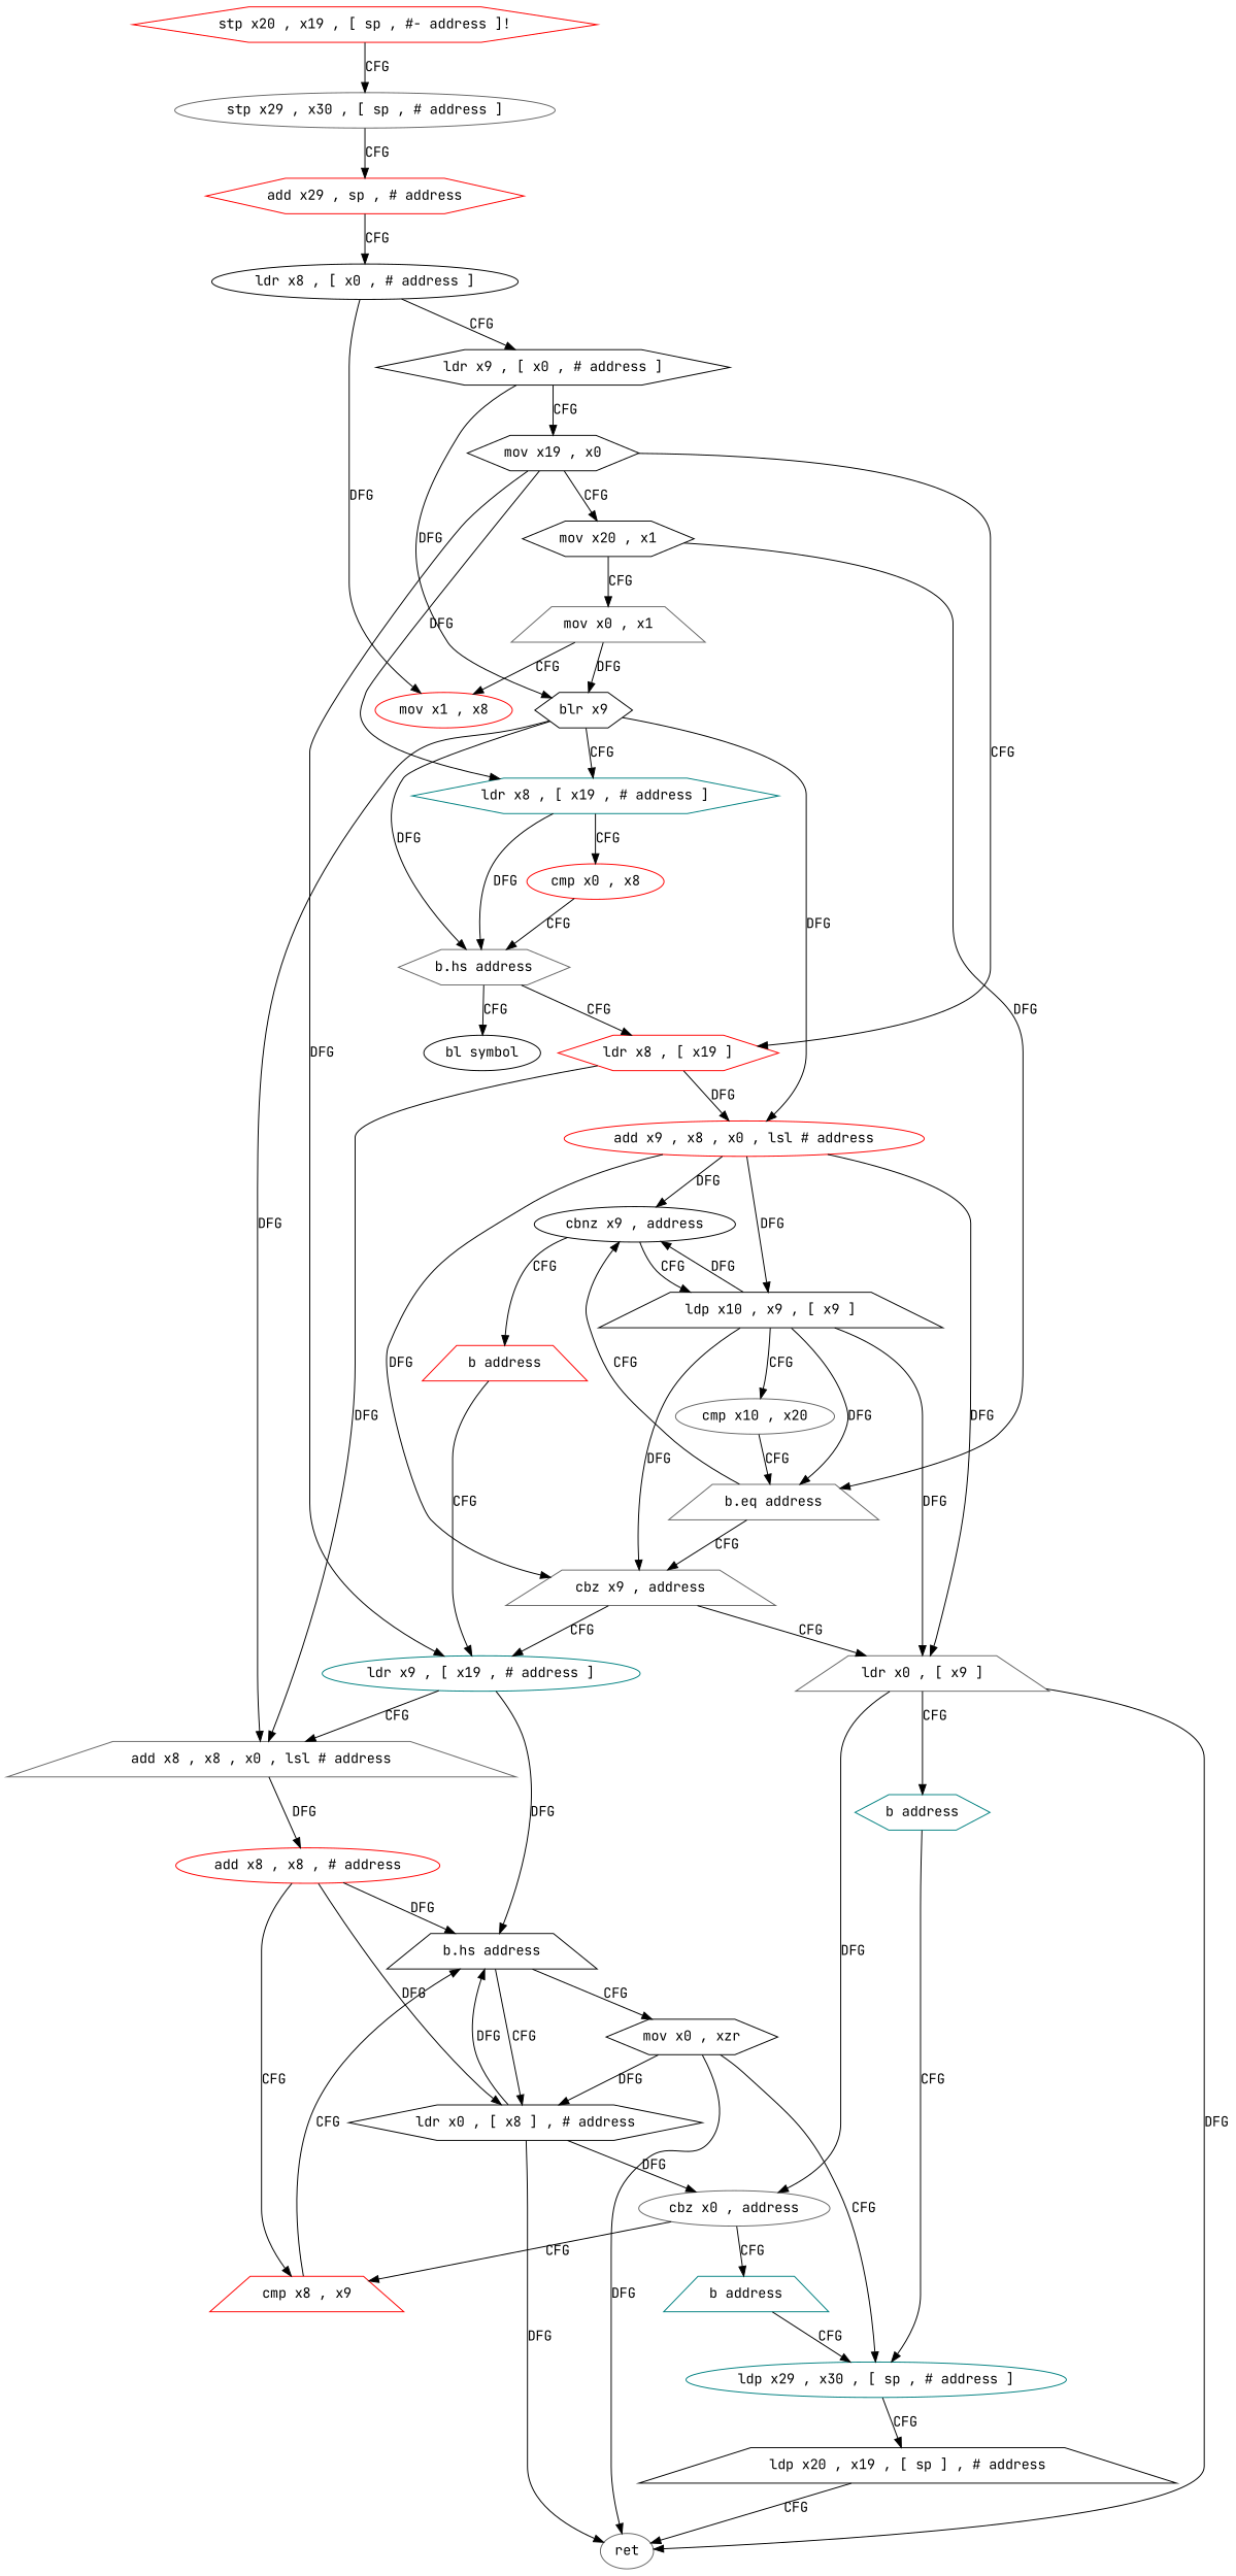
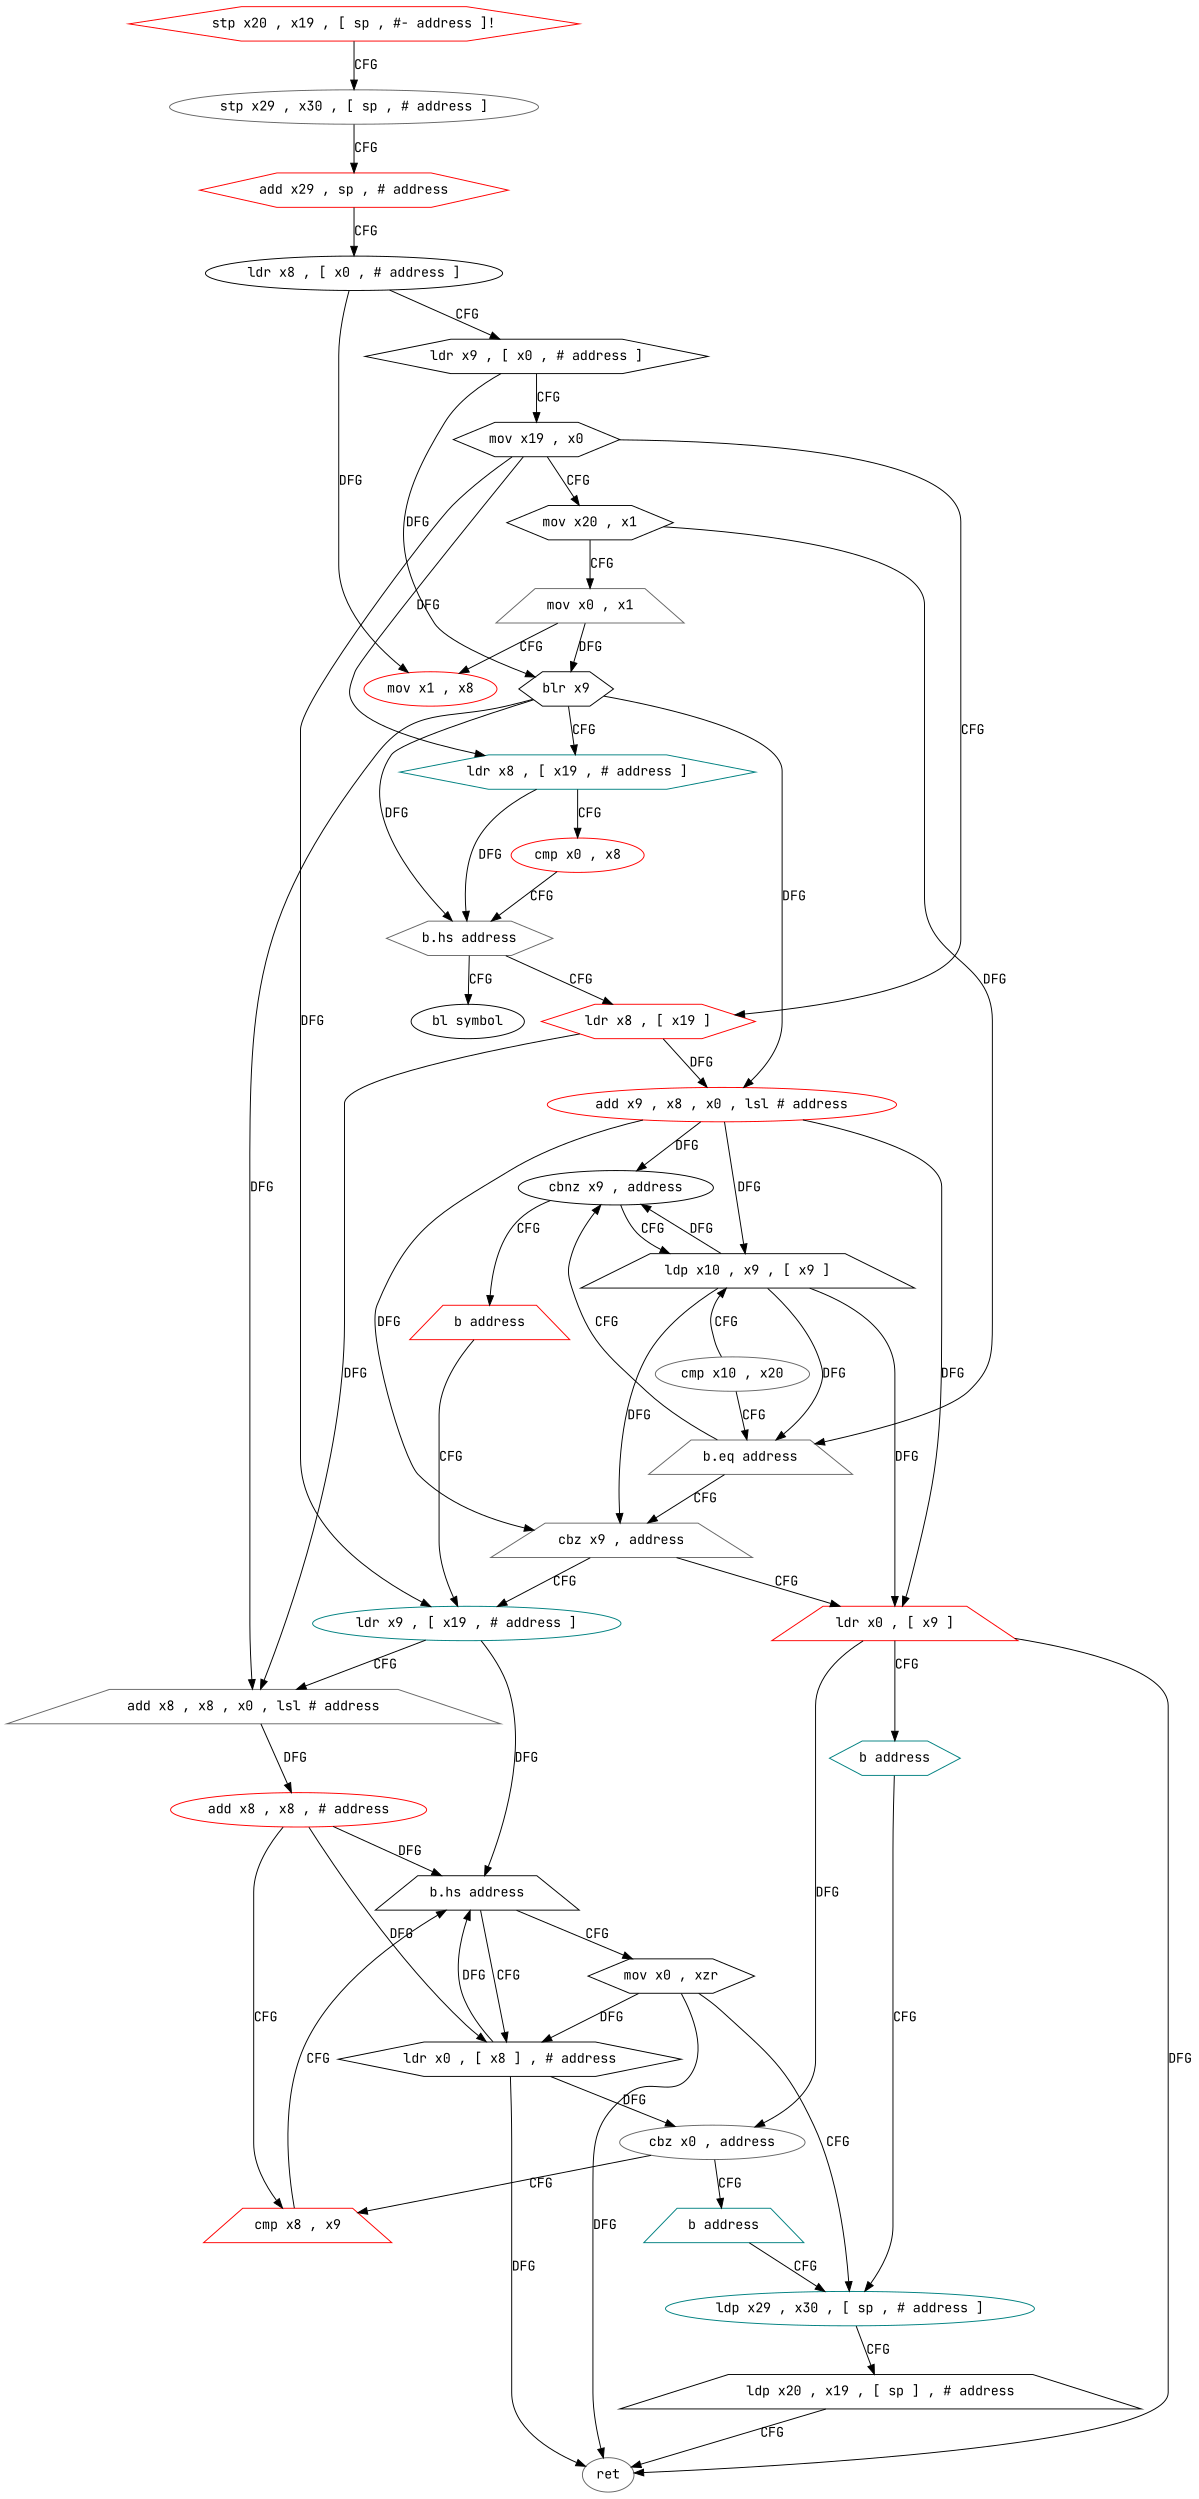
  digraph {
    fontname="JetBrains Mono"
    node [color=black fontname="JetBrains Mono" shape=ellipse]
    edge [fontname="JetBrains Mono"]
    n1 [color=red label="stp x20 , x19 , [ sp , #- address ]!" shape=hexagon]
    n2 [color=gray40 label="stp x29 , x30 , [ sp , # address ]"]
    n3 [color=red label="add x29 , sp , # address" shape=hexagon]
    n4 [label="ldr x8 , [ x0 , # address ]"]
    n5 [label="ldr x9 , [ x0 , # address ]" shape=hexagon]
    n6 [color=red label="mov x1 , x8"]
    n7 [label="mov x19 , x0" shape=hexagon]
    n8 [label="blr x9" shape=hexagon]
    n9 [label="mov x20 , x1" shape=hexagon]
    n10 [color=teal label="ldr x8 , [ x19 , # address ]" shape=hexagon]
    n11 [color=red label="ldr x8 , [ x19 ]" shape=hexagon]
    n12 [color=teal label="ldr x9 , [ x19 , # address ]"]
    n13 [color=gray40 label="b.hs address" shape=hexagon]
    n14 [color=red label="add x9 , x8 , x0 , lsl # address"]
    n15 [color=gray40 label="add x8 , x8 , x0 , lsl # address" shape=trapezium]
    n16 [color=gray40 label="mov x0 , x1" shape=trapezium]
    n17 [color=gray40 label="b.eq address" shape=trapezium]
    n18 [color=red label="cmp x0 , x8"]
    n19 [label="b.hs address" shape=trapezium]
    n20 [color=gray40 label="cbz x9 , address" shape=trapezium]
    n21 [label="cbnz x9 , address"]
    n22 [label="bl symbol"]
    n23 [label="ldp x10 , x9 , [ x9 ]" shape=trapezium]
-   n24 [color=gray40 label="ldr x0 , [ x9 ]" shape=trapezium]
+   n24 [color=red label="ldr x0 , [ x9 ]" shape=trapezium]
    n25 [color=red label="add x8 , x8 , # address"]
    n26 [color=gray40 label="cmp x10 , x20"]
    n27 [color=teal label="b address" shape=hexagon]
    n28 [color=gray40 label="cbz x0 , address"]
    n29 [color=gray40 label=ret]
    n30 [color=red label="b address" shape=trapezium]
    n31 [label="ldr x0 , [ x8 ] , # address" shape=hexagon]
    n32 [label="mov x0 , xzr" shape=hexagon]
    n33 [color=teal label="ldp x29 , x30 , [ sp , # address ]"]
    n34 [color=red label="cmp x8 , x9" shape=trapezium]
    n35 [color=teal label="b address" shape=trapezium]
    n36 [label="ldp x20 , x19 , [ sp ] , # address" shape=trapezium]
    n1 -> n2 [label=CFG]
    n2 -> n3 [label=CFG]
    n3 -> n4 [label=CFG]
    n4 -> n5 [label=CFG]
    n4 -> n6 [label=DFG]
    n5 -> n7 [label=CFG]
    n5 -> n8 [label=DFG]
    n7 -> n9 [label=CFG]
    n7 -> n10 [label=DFG]
    n7 -> n11 [label=CFG]
    n7 -> n12 [label=DFG]
    n8 -> n10 [label=CFG]
    n8 -> n13 [label=DFG]
    n8 -> n14 [label=DFG]
    n8 -> n15 [label=DFG]
    n9 -> n16 [label=CFG]
    n9 -> n17 [label=DFG]
    n10 -> n13 [label=DFG]
    n10 -> n18 [label=CFG]
    n11 -> n14 [label=DFG]
    n11 -> n15 [label=DFG]
    n12 -> n15 [label=CFG]
    n12 -> n19 [label=DFG]
    n13 -> n11 [label=CFG]
    n13 -> n22 [label=CFG]
    n14 -> n20 [label=DFG]
    n14 -> n21 [label=DFG]
    n14 -> n23 [label=DFG]
    n14 -> n24 [label=DFG]
    n15 -> n25 [label=DFG]
    n16 -> n6 [label=CFG]
    n16 -> n8 [label=DFG]
    n17 -> n20 [label=CFG]
    n17 -> n21 [label=CFG]
    n18 -> n13 [label=CFG]
    n19 -> n31 [label=CFG]
    n19 -> n32 [label=CFG]
    n20 -> n12 [label=CFG]
    n20 -> n24 [label=CFG]
    n21 -> n23 [label=CFG]
    n21 -> n30 [label=CFG]
    n23 -> n17 [label=DFG]
    n23 -> n20 [label=DFG]
    n23 -> n21 [label=DFG]
    n23 -> n24 [label=DFG]
-   n23 -> n26 [label=CFG]
+   n26 -> n23 [label=CFG]
    n24 -> n27 [label=CFG]
    n24 -> n28 [label=DFG]
    n24 -> n29 [label=DFG]
    n25 -> n19 [label=DFG]
    n25 -> n31 [label=DFG]
    n25 -> n34 [label=CFG]
    n26 -> n17 [label=CFG]
    n27 -> n33 [label=CFG]
    n28 -> n34 [label=CFG]
    n28 -> n35 [label=CFG]
    n30 -> n12 [label=CFG]
    n31 -> n19 [label=DFG]
    n31 -> n28 [label=DFG]
    n31 -> n29 [label=DFG]
    n32 -> n29 [label=DFG]
    n32 -> n31 [label=DFG]
    n32 -> n33 [label=CFG]
    n33 -> n36 [label=CFG]
    n34 -> n19 [label=CFG]
    n35 -> n33 [label=CFG]
    n36 -> n29 [label=CFG]
  }
